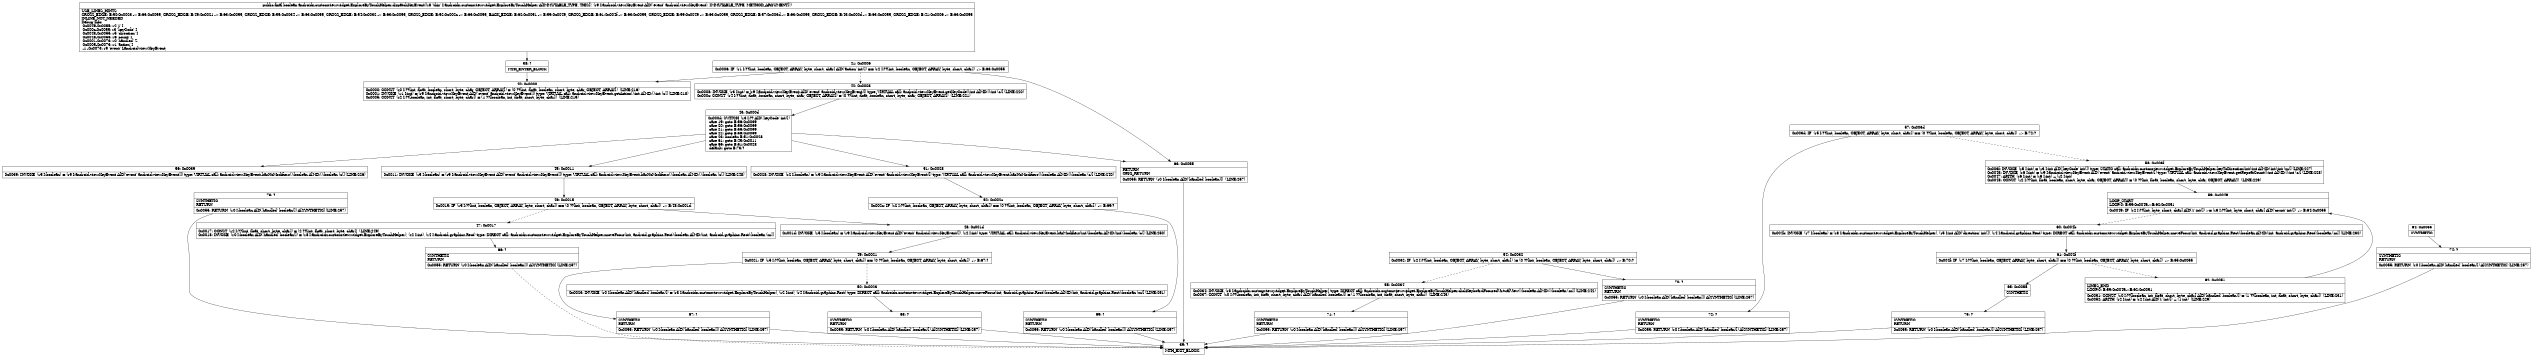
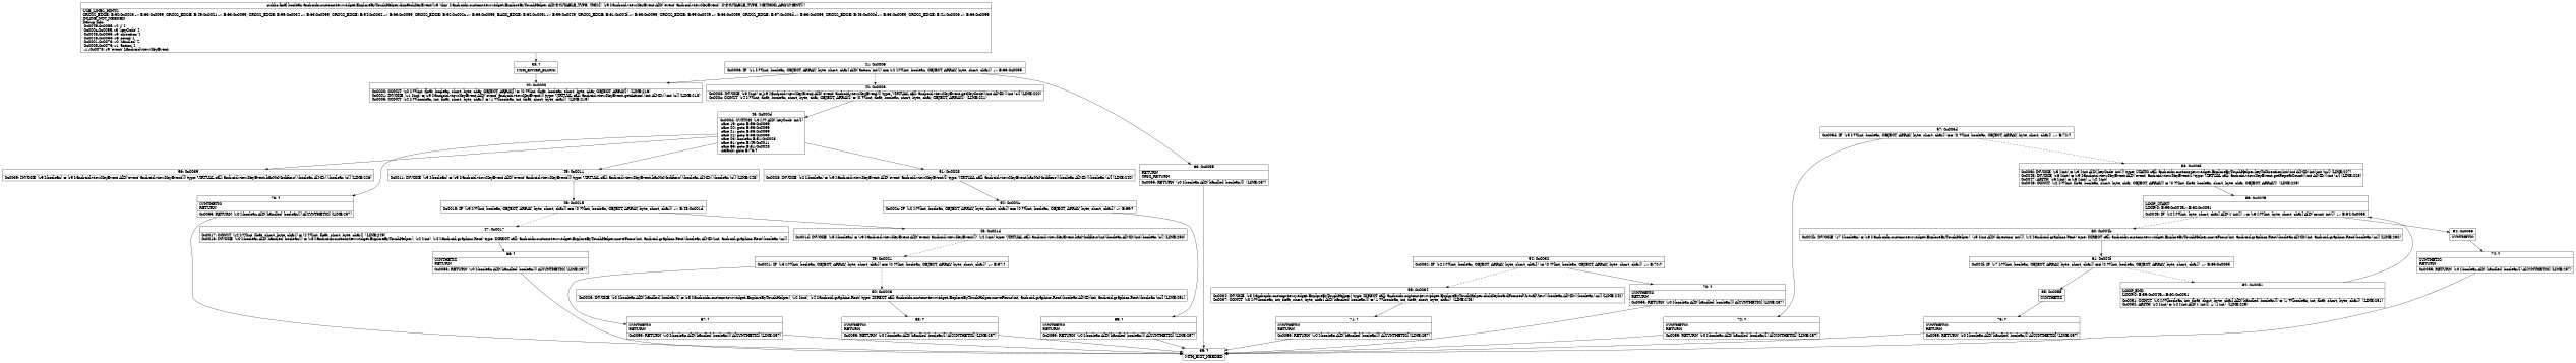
  digraph {
    node [shape=record]
    n1 [label="{38\:\ ?|MTH_ENTER_BLOCK\l}"]
    n2 [label="{40\:\ 0x0000|0x0000: CONST  (r0 I:??[int, float, boolean, short, byte, char, OBJECT, ARRAY]) = (0 ??[int, float, boolean, short, byte, char, OBJECT, ARRAY])  (LINE:216)\l0x0001: INVOKE  (r1 I:int) = (r9 I:android.view.KeyEvent A[D('event' android.view.KeyEvent)]) type: VIRTUAL call: android.view.KeyEvent.getAction():int A[MD:():int (c)] (LINE:218)\l0x0005: CONST  (r2 I:??[boolean, int, float, short, byte, char]) = (1 ??[boolean, int, float, short, byte, char])  (LINE:219)\l}"]
    n3 [label="{41\:\ 0x0006|0x0006: IF  (r1 I:??[int, boolean, OBJECT, ARRAY, byte, short, char] A[D('action' int)]) == (r2 I:??[int, boolean, OBJECT, ARRAY, byte, short, char])  \-\> B:63:0x0055 \l}"]
    n4 [label="{42\:\ 0x0008|0x0008: INVOKE  (r3 I:int) = (r9 I:android.view.KeyEvent A[D('event' android.view.KeyEvent)]) type: VIRTUAL call: android.view.KeyEvent.getKeyCode():int A[MD:():int (c)] (LINE:220)\l0x000c: CONST  (r4 I:??[int, float, boolean, short, byte, char, OBJECT, ARRAY]) = (0 ??[int, float, boolean, short, byte, char, OBJECT, ARRAY])  (LINE:221)\l}"]
    n5 [label="{63\:\ 0x0055|RETURN\lORIG_RETURN\l|0x0055: RETURN  (r0 I:boolean A[D('handled' boolean)])  (LINE:257)\l}"]
    n6 [label="{43\:\ 0x000d|0x000d: SWITCH  (r3 I:?? A[D('keyCode' int)])\l case 19: goto B:56:0x0039\l case 20: goto B:56:0x0039\l case 21: goto B:56:0x0039\l case 22: goto B:56:0x0039\l case 23: boolean B:51:0x0028\l case 61: goto B:45:0x0011\l case 66: goto B:51:0x0028\l default: goto B:73:? \l}"]
-   n7 [label="{39\:\ ?|MTH_EXIT_BLOCK\l}"]
+   n7 [label="{39\:\ ?|MTH_EXIT_NEEDED\l}"]
    n8 [label="{45\:\ 0x0011|0x0011: INVOKE  (r5 I:boolean) = (r9 I:android.view.KeyEvent A[D('event' android.view.KeyEvent)]) type: VIRTUAL call: android.view.KeyEvent.hasNoModifiers():boolean A[MD:():boolean (c)] (LINE:248)\l}"]
    n9 [label="{51\:\ 0x0028|0x0028: INVOKE  (r2 I:boolean) = (r9 I:android.view.KeyEvent A[D('event' android.view.KeyEvent)]) type: VIRTUAL call: android.view.KeyEvent.hasNoModifiers():boolean A[MD:():boolean (c)] (LINE:240)\l}"]
    n10 [label="{56\:\ 0x0039|0x0039: INVOKE  (r5 I:boolean) = (r9 I:android.view.KeyEvent A[D('event' android.view.KeyEvent)]) type: VIRTUAL call: android.view.KeyEvent.hasNoModifiers():boolean A[MD:():boolean (c)] (LINE:226)\l}"]
    n11 [label="{73\:\ ?|SYNTHETIC\lRETURN\l|0x0055: RETURN  (r0 I:boolean A[D('handled' boolean)]) A[SYNTHETIC] (LINE:257)\l}"]
    n12 [label="{46\:\ 0x0015|0x0015: IF  (r5 I:??[int, boolean, OBJECT, ARRAY, byte, short, char]) == (0 ??[int, boolean, OBJECT, ARRAY, byte, short, char])  \-\> B:48:0x001d \l}"]
    n13 [label="{52\:\ 0x002c|0x002c: IF  (r2 I:??[int, boolean, OBJECT, ARRAY, byte, short, char]) == (0 ??[int, boolean, OBJECT, ARRAY, byte, short, char])  \-\> B:69:? \l}"]
    n14 [label="{47\:\ 0x0017|0x0017: CONST  (r2 I:??[int, float, short, byte, char]) = (2 ??[int, float, short, byte, char])  (LINE:249)\l0x0018: INVOKE  (r0 I:boolean A[D('handled' boolean)]) = (r8 I:androidx.customview.widget.ExploreByTouchHelper), (r2 I:int), (r4 I:android.graphics.Rect) type: DIRECT call: androidx.customview.widget.ExploreByTouchHelper.moveFocus(int, android.graphics.Rect):boolean A[MD:(int, android.graphics.Rect):boolean (m)]\l}"]
    n15 [label="{48\:\ 0x001d|0x001d: INVOKE  (r5 I:boolean) = (r9 I:android.view.KeyEvent A[D('event' android.view.KeyEvent)]), (r2 I:int) type: VIRTUAL call: android.view.KeyEvent.hasModifiers(int):boolean A[MD:(int):boolean (c)] (LINE:250)\l}"]
    n16 [label="{66\:\ ?|SYNTHETIC\lRETURN\l|0x0055: RETURN  (r0 I:boolean A[D('handled' boolean)]) A[SYNTHETIC] (LINE:257)\l}"]
    n17 [label="{49\:\ 0x0021|0x0021: IF  (r5 I:??[int, boolean, OBJECT, ARRAY, byte, short, char]) == (0 ??[int, boolean, OBJECT, ARRAY, byte, short, char])  \-\> B:67:? \l}"]
    n18 [label="{50\:\ 0x0023|0x0023: INVOKE  (r0 I:boolean A[D('handled' boolean)]) = (r8 I:androidx.customview.widget.ExploreByTouchHelper), (r2 I:int), (r4 I:android.graphics.Rect) type: DIRECT call: androidx.customview.widget.ExploreByTouchHelper.moveFocus(int, android.graphics.Rect):boolean A[MD:(int, android.graphics.Rect):boolean (m)] (LINE:251)\l}"]
    n19 [label="{67\:\ ?|SYNTHETIC\lRETURN\l|0x0055: RETURN  (r0 I:boolean A[D('handled' boolean)]) A[SYNTHETIC] (LINE:257)\l}"]
    n20 [label="{68\:\ ?|SYNTHETIC\lRETURN\l|0x0055: RETURN  (r0 I:boolean A[D('handled' boolean)]) A[SYNTHETIC] (LINE:257)\l}"]
    n21 [label="{69\:\ ?|SYNTHETIC\lRETURN\l|0x0055: RETURN  (r0 I:boolean A[D('handled' boolean)]) A[SYNTHETIC] (LINE:257)\l}"]
    n22 [label="{54\:\ 0x0032|0x0032: IF  (r2 I:??[int, boolean, OBJECT, ARRAY, byte, short, char]) != (0 ??[int, boolean, OBJECT, ARRAY, byte, short, char])  \-\> B:70:? \l}"]
    n23 [label="{55\:\ 0x0034|0x0034: INVOKE  (r8 I:androidx.customview.widget.ExploreByTouchHelper) type: DIRECT call: androidx.customview.widget.ExploreByTouchHelper.clickKeyboardFocusedVirtualView():boolean A[MD:():boolean (m)] (LINE:242)\l0x0037: CONST  (r0 I:??[boolean, int, float, short, byte, char] A[D('handled' boolean)]) = (1 ??[boolean, int, float, short, byte, char])  (LINE:243)\l}"]
    n24 [label="{70\:\ ?|SYNTHETIC\lRETURN\l|0x0055: RETURN  (r0 I:boolean A[D('handled' boolean)]) A[SYNTHETIC] (LINE:257)\l}"]
    n25 [label="{71\:\ ?|SYNTHETIC\lRETURN\l|0x0055: RETURN  (r0 I:boolean A[D('handled' boolean)]) A[SYNTHETIC] (LINE:257)\l}"]
    n26 [label="{57\:\ 0x003d|0x003d: IF  (r5 I:??[int, boolean, OBJECT, ARRAY, byte, short, char]) == (0 ??[int, boolean, OBJECT, ARRAY, byte, short, char])  \-\> B:72:? \l}"]
    n27 [label="{58\:\ 0x003f|0x003f: INVOKE  (r5 I:int) = (r3 I:int A[D('keyCode' int)]) type: STATIC call: androidx.customview.widget.ExploreByTouchHelper.keyToDirection(int):int A[MD:(int):int (m)] (LINE:227)\l0x0043: INVOKE  (r6 I:int) = (r9 I:android.view.KeyEvent A[D('event' android.view.KeyEvent)]) type: VIRTUAL call: android.view.KeyEvent.getRepeatCount():int A[MD:():int (c)] (LINE:228)\l0x0047: ARITH  (r6 I:int) = (r6 I:int) + (r2 I:int) \l0x0048: CONST  (r2 I:??[int, float, boolean, short, byte, char, OBJECT, ARRAY]) = (0 ??[int, float, boolean, short, byte, char, OBJECT, ARRAY])  (LINE:229)\l}"]
    n28 [label="{72\:\ ?|SYNTHETIC\lRETURN\l|0x0055: RETURN  (r0 I:boolean A[D('handled' boolean)]) A[SYNTHETIC] (LINE:257)\l}"]
    n29 [label="{59\:\ 0x0049|LOOP_START\lLOOP:0: B:59:0x0049\-\>B:62:0x0051\l|0x0049: IF  (r2 I:??[int, byte, short, char] A[D('i' int)]) \>= (r6 I:??[int, byte, short, char] A[D('count' int)])  \-\> B:64:0x0055 \l}"]
    n30 [label="{60\:\ 0x004b|0x004b: INVOKE  (r7 I:boolean) = (r8 I:androidx.customview.widget.ExploreByTouchHelper), (r5 I:int A[D('direction' int)]), (r4 I:android.graphics.Rect) type: DIRECT call: androidx.customview.widget.ExploreByTouchHelper.moveFocus(int, android.graphics.Rect):boolean A[MD:(int, android.graphics.Rect):boolean (m)] (LINE:230)\l}"]
    n31 [label="{64\:\ 0x0055|SYNTHETIC\l}"]
    n32 [label="{61\:\ 0x004f|0x004f: IF  (r7 I:??[int, boolean, OBJECT, ARRAY, byte, short, char]) == (0 ??[int, boolean, OBJECT, ARRAY, byte, short, char])  \-\> B:65:0x0055 \l}"]
    n33 [label="{74\:\ ?|SYNTHETIC\lRETURN\l|0x0055: RETURN  (r0 I:boolean A[D('handled' boolean)]) A[SYNTHETIC] (LINE:257)\l}"]
-   n34 [label="{62\:\ 0x0051|LINES_END\lLOOP:0: B:59:0x0049\-\>B:62:0x0051\l|0x0051: CONST  (r0 I:??[boolean, int, float, short, byte, char] A[D('handled' boolean)]) = (1 ??[boolean, int, float, short, byte, char])  (LINE:231)\l0x0052: ARITH  (r2 I:int) = (r2 I:int A[D('i' int)]) + (1 int)  (LINE:229)\l}"]
+   n34 [label="{62\:\ 0x0051|LOOP_END\lLOOP:0: B:59:0x0049\-\>B:62:0x0051\l|0x0051: CONST  (r0 I:??[boolean, int, float, short, byte, char] A[D('handled' boolean)]) = (1 ??[boolean, int, float, short, byte, char])  (LINE:231)\l0x0052: ARITH  (r2 I:int) = (r2 I:int A[D('i' int)]) + (1 int)  (LINE:229)\l}"]
    n35 [label="{65\:\ 0x0055|SYNTHETIC\l}"]
    n36 [label="{75\:\ ?|SYNTHETIC\lRETURN\l|0x0055: RETURN  (r0 I:boolean A[D('handled' boolean)]) A[SYNTHETIC] (LINE:257)\l}"]
    n37 [label="{public final boolean androidx.customview.widget.ExploreByTouchHelper.dispatchKeyEvent((r8 'this' I:androidx.customview.widget.ExploreByTouchHelper A[IMMUTABLE_TYPE, THIS]), (r9 I:android.view.KeyEvent A[D('event' android.view.KeyEvent), IMMUTABLE_TYPE, METHOD_ARGUMENT]))  | USE_LINES_HINTS\lCROSS_EDGE: B:50:0x0023 \-\> B:63:0x0055, CROSS_EDGE: B:49:0x0021 \-\> B:63:0x0055, CROSS_EDGE: B:55:0x0034 \-\> B:63:0x0055, CROSS_EDGE: B:54:0x0032 \-\> B:63:0x0055, CROSS_EDGE: B:52:0x002c \-\> B:63:0x0055, BACK_EDGE: B:62:0x0051 \-\> B:59:0x0049, CROSS_EDGE: B:61:0x004f \-\> B:63:0x0055, CROSS_EDGE: B:59:0x0049 \-\> B:63:0x0055, CROSS_EDGE: B:57:0x003d \-\> B:63:0x0055, CROSS_EDGE: B:43:0x000d \-\> B:63:0x0055, CROSS_EDGE: B:41:0x0006 \-\> B:63:0x0055\lINLINE_NOT_NEEDED\lDebug Info:\l  0x0049\-0x0055: r2 'i' I\l  0x000c\-0x0055: r3 'keyCode' I\l  0x0043\-0x0055: r5 'direction' I\l  0x0048\-0x0055: r6 'count' I\l  0x0001\-0x0073: r0 'handled' Z\l  0x0005\-0x0073: r1 'action' I\l  \-1 \-0x0073: r9 'event' Landroid\/view\/KeyEvent;\l}"]
    n1 -> n2
    n3 -> n2
    n3 -> n4 [style=dashed]
    n3 -> n5
    n4 -> n6
    n5 -> n7
    n6 -> n8
    n6 -> n9
    n6 -> n10
-   n6 -> n5
+   n6 -> n11
    n8 -> n12
    n9 -> n13
    n11 -> n7
    n12 -> n14 [style=dashed]
    n12 -> n15
    n13 -> n21
    n14 -> n16
-   n15 -> n17
-   n16 -> n7 [style=dashed]
+   n15 -> n17 [style=dashed]
+   n16 -> n7
    n17 -> n18 [style=dashed]
    n17 -> n19
    n18 -> n20
    n19 -> n7
    n20 -> n7
    n21 -> n7
    n22 -> n23 [style=dashed]
    n22 -> n24
    n23 -> n25
    n24 -> n7
    n25 -> n7
    n26 -> n27 [style=dashed]
    n26 -> n28
    n27 -> n29
    n28 -> n7
    n29 -> n30 [style=dashed]
+   n29 -> n31
    n30 -> n32
    n31 -> n33
    n32 -> n34 [style=dashed]
    n32 -> n35
    n33 -> n7
    n34 -> n29
    n35 -> n36
    n36 -> n7
    n37 -> n1
  }
